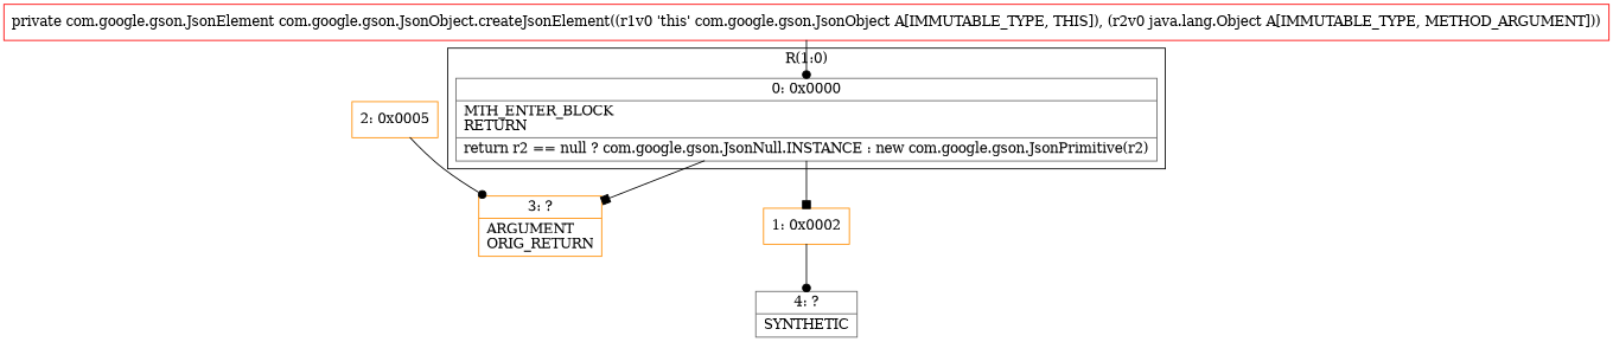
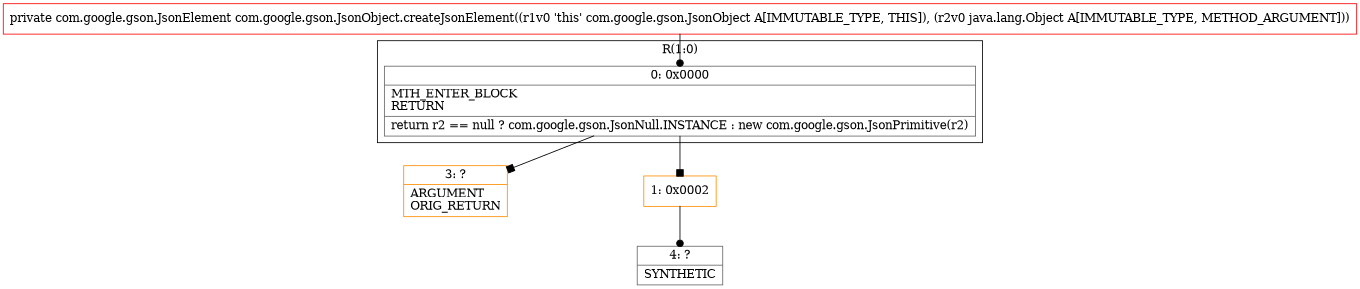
  digraph {
    node [color=darkorange shape=record]
    edge [arrowhead=dot]
    n1 [color=gray40 label="{0\:\ 0x0000|MTH_ENTER_BLOCK\lRETURN\l|return r2 == null ? com.google.gson.JsonNull.INSTANCE : new com.google.gson.JsonPrimitive(r2)\l}"]
    n2 [label="{1\:\ 0x0002}"]
    n3 [label="{3\:\ ?|ARGUMENT\lORIG_RETURN\l}"]
    n4 [color=gray40 label="{4\:\ ?|SYNTHETIC\l}"]
-   n5 [label="{2\:\ 0x0005}"]
    n6 [color=red label="{private com.google.gson.JsonElement com.google.gson.JsonObject.createJsonElement((r1v0 'this' com.google.gson.JsonObject A[IMMUTABLE_TYPE, THIS]), (r2v0 java.lang.Object A[IMMUTABLE_TYPE, METHOD_ARGUMENT])) }"]
    subgraph cluster_1 {
      label="R(1:0)"
      n1
    }
    n1 -> n2 [arrowhead=box]
    n1 -> n3 [arrowhead=box]
    n2 -> n4
-   n5 -> n3
    n6 -> n1
  }
